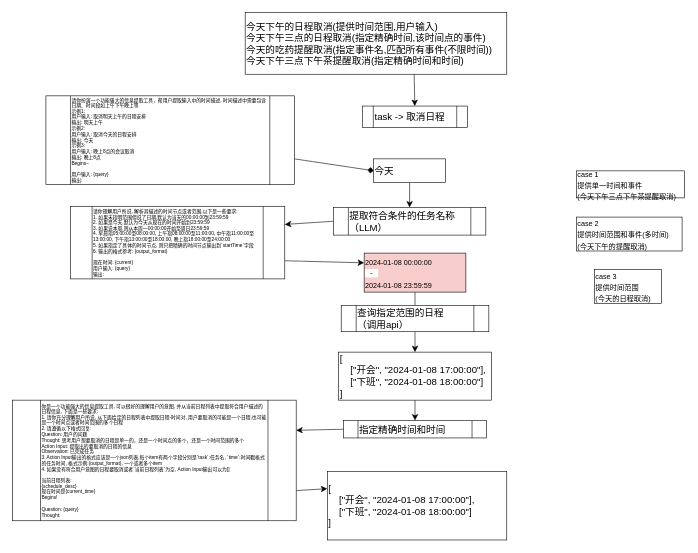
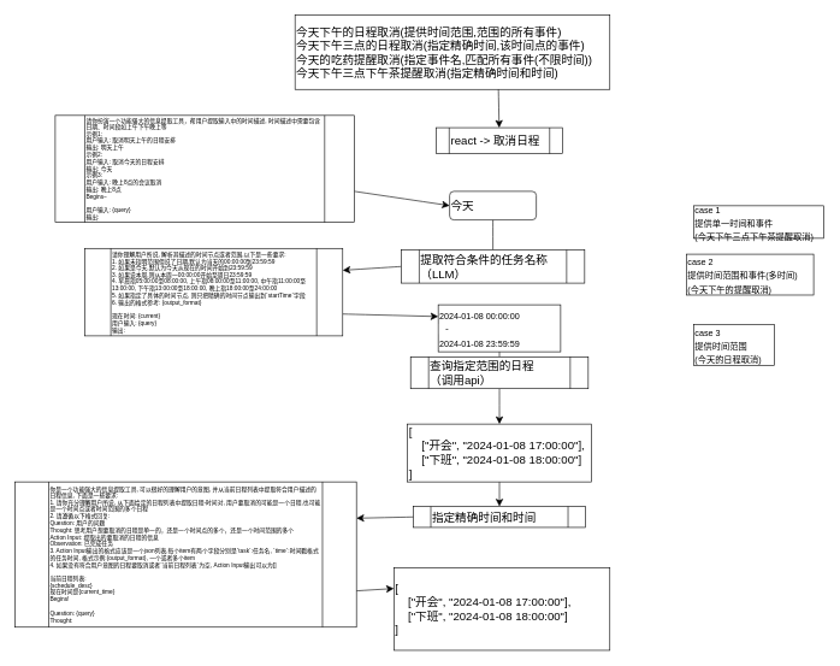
  <mxCell id="0" />
  <mxCell id="1" parent="0" />
- <mxCell id="2" style="edgeStyle=none;curved=1;rounded=0;orthogonalLoop=1;jettySize=auto;html=1;fontSize=12;startSize=8;endSize=8;entryX=0;entryY=0.5;entryDx=0;entryDy=0;align=left;endArrow=diamond;" parent="1" source="16" target="6" edge="1"><mxGeometry relative="1" as="geometry"><mxPoint x="406" y="276.667" as="targetPoint" /><mxPoint x="518" y="238" as="sourcePoint" /></mxGeometry></mxCell>
+ <mxCell id="2" style="edgeStyle=none;curved=1;rounded=0;orthogonalLoop=1;jettySize=auto;html=1;fontSize=12;startSize=8;endSize=8;entryX=0;entryY=0.5;entryDx=0;entryDy=0;align=left;" parent="1" source="16" target="6" edge="1"><mxGeometry relative="1" as="geometry"><mxPoint x="406" y="276.667" as="targetPoint" /><mxPoint x="518" y="238" as="sourcePoint" /></mxGeometry></mxCell>
  <mxCell id="3" style="edgeStyle=none;curved=1;rounded=0;orthogonalLoop=1;jettySize=auto;html=1;fontSize=12;startSize=8;endSize=8;align=left;exitX=0.646;exitY=0.99;exitDx=0;exitDy=0;exitPerimeter=0;" parent="1" source="4" target="11" edge="1"><mxGeometry relative="1" as="geometry"><mxPoint x="683" y="125" as="sourcePoint" /></mxGeometry></mxCell>
- <mxCell id="4" value="&lt;div style=&quot;&quot;&gt;&lt;span style=&quot;background-color: initial;&quot;&gt;今天下午的日程取消(提供时间范围,用户输入)&lt;/span&gt;&lt;/div&gt;&lt;div style=&quot;&quot;&gt;&lt;span style=&quot;background-color: initial;&quot;&gt;今天下午三点的日程取消(指定精确时间,该时间点的事件)&lt;/span&gt;&lt;/div&gt;&lt;div style=&quot;&quot;&gt;&lt;span style=&quot;background-color: initial;&quot;&gt;今天的吃药提醒取消(指定事件名,匹配所有事件(不限时间))&lt;/span&gt;&lt;/div&gt;&lt;div style=&quot;&quot;&gt;&lt;span style=&quot;background-color: initial;&quot;&gt;今天下午三点下午茶提醒取消(指定精确时间和时间)&lt;/span&gt;&lt;/div&gt;" style="whiteSpace=wrap;html=1;fontSize=16;align=left;" parent="1" vertex="1"><mxGeometry x="408" y="20" width="435.87" height="103" as="geometry" /></mxCell>
- <mxCell id="5" style="edgeStyle=none;curved=1;rounded=0;orthogonalLoop=1;jettySize=auto;html=1;exitX=0.5;exitY=1;exitDx=0;exitDy=0;entryX=0.5;entryY=0;entryDx=0;entryDy=0;fontSize=12;startSize=8;endSize=8;align=left;" parent="1" source="6" target="13" edge="1"><mxGeometry relative="1" as="geometry"><mxPoint x="472.25" y="390" as="sourcePoint" /></mxGeometry></mxCell>
- <mxCell id="6" value="今天" style="whiteSpace=wrap;html=1;fontSize=16;align=left;" parent="1" vertex="1"><mxGeometry x="622" y="264" width="120" height="39.56" as="geometry" /></mxCell>
+ <mxCell id="4" value="&lt;div style=&quot;&quot;&gt;&lt;span style=&quot;background-color: initial;&quot;&gt;今天下午的日程取消(提供时间范围,范围的所有事件)&lt;/span&gt;&lt;/div&gt;&lt;div style=&quot;&quot;&gt;&lt;span style=&quot;background-color: initial;&quot;&gt;今天下午三点的日程取消(指定精确时间,该时间点的事件)&lt;/span&gt;&lt;/div&gt;&lt;div style=&quot;&quot;&gt;&lt;span style=&quot;background-color: initial;&quot;&gt;今天的吃药提醒取消(指定事件名,匹配所有事件(不限时间))&lt;/span&gt;&lt;/div&gt;&lt;div style=&quot;&quot;&gt;&lt;span style=&quot;background-color: initial;&quot;&gt;今天下午三点下午茶提醒取消(指定精确时间和时间)&lt;/span&gt;&lt;/div&gt;" style="whiteSpace=wrap;html=1;fontSize=16;align=left;" parent="1" vertex="1"><mxGeometry x="408" y="20" width="435.87" height="103" as="geometry" /></mxCell>
+ <mxCell id="5" style="edgeStyle=none;curved=1;rounded=0;orthogonalLoop=1;jettySize=auto;html=1;exitX=0.5;exitY=1;exitDx=0;exitDy=0;entryX=0.5;entryY=0;entryDx=0;entryDy=0;fontSize=12;startSize=8;endSize=8;align=left;endArrow=none;" parent="1" source="6" target="13" edge="1"><mxGeometry relative="1" as="geometry"><mxPoint x="472.25" y="390" as="sourcePoint" /></mxGeometry></mxCell>
+ <mxCell id="6" value="今天" style="whiteSpace=wrap;html=1;fontSize=16;align=left;rounded=1;" parent="1" vertex="1"><mxGeometry x="622" y="264" width="120" height="39.56" as="geometry" /></mxCell>
  <mxCell id="7" style="edgeStyle=none;curved=1;rounded=0;orthogonalLoop=1;jettySize=auto;html=1;exitX=0.5;exitY=1;exitDx=0;exitDy=0;entryX=0.5;entryY=0;entryDx=0;entryDy=0;fontSize=12;startSize=8;endSize=8;align=left;endArrow=none;" parent="1" source="8" target="15" edge="1"><mxGeometry relative="1" as="geometry" /></mxCell>
- <mxCell id="8" value="&lt;font style=&quot;font-size: 12px;&quot;&gt;2024-01-08 00:00:00&lt;/font&gt;&lt;div style=&quot;font-family: IBMPlexMono, &amp;quot;Courier New&amp;quot;, monospace, Consolas, &amp;quot;Courier New&amp;quot;, monospace; line-height: 18px; font-size: 12px;&quot;&gt;&lt;span style=&quot;background-color: rgb(255, 255, 255);&quot;&gt;&lt;font style=&quot;font-size: 12px;&quot;&gt;&amp;nbsp;-&amp;nbsp;&lt;/font&gt;&lt;/span&gt;&lt;/div&gt;&lt;font style=&quot;font-size: 12px;&quot;&gt;2024-01-08 23:59:59&lt;/font&gt;" style="whiteSpace=wrap;html=1;fontSize=16;align=left;fillColor=#f8cecc;" parent="1" vertex="1"><mxGeometry x="606.25" y="421" width="169.5" height="65" as="geometry" /></mxCell>
+ <mxCell id="8" value="&lt;font style=&quot;font-size: 12px;&quot;&gt;2024-01-08 00:00:00&lt;/font&gt;&lt;div style=&quot;font-family: IBMPlexMono, &amp;quot;Courier New&amp;quot;, monospace, Consolas, &amp;quot;Courier New&amp;quot;, monospace; line-height: 18px; font-size: 12px;&quot;&gt;&lt;span style=&quot;background-color: rgb(255, 255, 255);&quot;&gt;&lt;font style=&quot;font-size: 12px;&quot;&gt;&amp;nbsp;-&amp;nbsp;&lt;/font&gt;&lt;/span&gt;&lt;/div&gt;&lt;font style=&quot;font-size: 12px;&quot;&gt;2024-01-08 23:59:59&lt;/font&gt;" style="whiteSpace=wrap;html=1;fontSize=16;align=left;" parent="1" vertex="1"><mxGeometry x="606.25" y="421" width="169.5" height="65" as="geometry" /></mxCell>
  <mxCell id="9" style="edgeStyle=none;curved=1;rounded=0;orthogonalLoop=1;jettySize=auto;html=1;exitX=0.5;exitY=1;exitDx=0;exitDy=0;entryX=0.5;entryY=0;entryDx=0;entryDy=0;fontSize=12;startSize=8;endSize=8;align=left;" parent="1" source="10" target="21" edge="1"><mxGeometry relative="1" as="geometry" /></mxCell>
  <mxCell id="10" value="&lt;div style=&quot;&quot;&gt;&lt;div&gt;[&lt;/div&gt;&lt;div&gt;&amp;nbsp; &amp;nbsp; [&quot;开会&quot;, &quot;2024-01-08 17:00:00&quot;],&lt;/div&gt;&lt;div&gt;&amp;nbsp; &amp;nbsp; [&quot;下班&quot;, &quot;2024-01-08 18:00:00&quot;]&lt;/div&gt;&lt;div&gt;]&lt;/div&gt;&lt;/div&gt;" style="whiteSpace=wrap;html=1;fontSize=16;align=left;" parent="1" vertex="1"><mxGeometry x="563.5" y="586" width="255" height="80" as="geometry" /></mxCell>
- <mxCell id="11" value="task -&amp;gt; 取消日程" style="shape=process;whiteSpace=wrap;html=1;backgroundOutline=1;fontSize=16;align=left;" parent="1" vertex="1"><mxGeometry x="603.5" y="176" width="175" height="36" as="geometry" /></mxCell>
+ <mxCell id="11" value="react -&amp;gt; 取消日程" style="shape=process;whiteSpace=wrap;html=1;backgroundOutline=1;fontSize=16;align=left;" parent="1" vertex="1"><mxGeometry x="603.5" y="176" width="175" height="36" as="geometry" /></mxCell>
  <mxCell id="12" style="edgeStyle=none;curved=1;rounded=0;orthogonalLoop=1;jettySize=auto;html=1;exitX=0;exitY=0.5;exitDx=0;exitDy=0;entryX=1;entryY=0.25;entryDx=0;entryDy=0;fontSize=12;startSize=8;endSize=8;align=left;" edge="1" parent="1" source="13" target="23"><mxGeometry relative="1" as="geometry" /></mxCell>
  <mxCell id="13" value="提取符合条件的任务名称&lt;br&gt;（LLM）" style="shape=process;whiteSpace=wrap;html=1;backgroundOutline=1;fontSize=16;align=left;" parent="1" vertex="1"><mxGeometry x="555" y="345" width="254" height="46" as="geometry" /></mxCell>
  <mxCell id="14" style="edgeStyle=none;curved=1;rounded=0;orthogonalLoop=1;jettySize=auto;html=1;entryX=0.5;entryY=0;entryDx=0;entryDy=0;fontSize=12;startSize=8;endSize=8;align=left;" parent="1" source="15" target="10" edge="1"><mxGeometry relative="1" as="geometry" /></mxCell>
- <mxCell id="15" value="查询指定范围的日程&lt;br&gt;（调用api）" style="shape=process;whiteSpace=wrap;html=1;backgroundOutline=1;fontSize=16;align=left;" parent="1" vertex="1"><mxGeometry x="568" y="508" width="246" height="44" as="geometry" /></mxCell>
+ <mxCell id="15" value="查询指定范围的日程&lt;br&gt;（调用api）" style="shape=process;whiteSpace=wrap;html=1;backgroundOutline=1;fontSize=16;align=left;" parent="1" vertex="1"><mxGeometry x="568" y="493" width="246" height="44" as="geometry" /></mxCell>
  <mxCell id="16" value="&lt;div style=&quot;font-size: 8px;&quot;&gt;&lt;font style=&quot;font-size: 8px;&quot;&gt;请你扮演一个功能强大的信息提取工具，帮用户提取输入中的时间描述, 时间描述中需要包含日期、时间段如上午下午晚上等&lt;/font&gt;&lt;/div&gt;&lt;div style=&quot;font-size: 8px;&quot;&gt;&lt;font style=&quot;font-size: 8px;&quot;&gt;示例1:&lt;/font&gt;&lt;/div&gt;&lt;div style=&quot;font-size: 8px;&quot;&gt;&lt;font style=&quot;font-size: 8px;&quot;&gt;用户输入: 取消明天上午的日程安排&lt;/font&gt;&lt;/div&gt;&lt;div style=&quot;font-size: 8px;&quot;&gt;&lt;font style=&quot;font-size: 8px;&quot;&gt;输出: 明天上午&lt;/font&gt;&lt;/div&gt;&lt;div style=&quot;font-size: 8px;&quot;&gt;&lt;font style=&quot;font-size: 8px;&quot;&gt;示例2:&lt;/font&gt;&lt;/div&gt;&lt;div style=&quot;font-size: 8px;&quot;&gt;&lt;font style=&quot;font-size: 8px;&quot;&gt;用户输入: 取消今天的日程安排&lt;/font&gt;&lt;/div&gt;&lt;div style=&quot;font-size: 8px;&quot;&gt;&lt;font style=&quot;font-size: 8px;&quot;&gt;输出: 今天&lt;/font&gt;&lt;/div&gt;&lt;div style=&quot;font-size: 8px;&quot;&gt;&lt;font style=&quot;font-size: 8px;&quot;&gt;示例3:&lt;/font&gt;&lt;/div&gt;&lt;div style=&quot;font-size: 8px;&quot;&gt;&lt;font style=&quot;font-size: 8px;&quot;&gt;用户输入: 晚上8点的会议取消&lt;/font&gt;&lt;/div&gt;&lt;div style=&quot;font-size: 8px;&quot;&gt;&lt;font style=&quot;font-size: 8px;&quot;&gt;输出: 晚上8点&lt;/font&gt;&lt;/div&gt;&lt;div style=&quot;font-size: 8px;&quot;&gt;&lt;font style=&quot;font-size: 8px;&quot;&gt;Begins~&lt;/font&gt;&lt;/div&gt;&lt;div style=&quot;font-size: 8px;&quot;&gt;&lt;font style=&quot;font-size: 8px;&quot;&gt;&lt;br&gt;&lt;/font&gt;&lt;/div&gt;&lt;div style=&quot;font-size: 8px;&quot;&gt;&lt;font style=&quot;font-size: 8px;&quot;&gt;用户输入: {query}&lt;/font&gt;&lt;/div&gt;&lt;div style=&quot;font-size: 8px;&quot;&gt;&lt;font style=&quot;font-size: 8px;&quot;&gt;输出:&amp;nbsp;&lt;/font&gt;&lt;/div&gt;" style="shape=process;whiteSpace=wrap;html=1;backgroundOutline=1;fontSize=16;align=left;" parent="1" vertex="1"><mxGeometry x="76" y="159" width="414" height="148" as="geometry" /></mxCell>
  <mxCell id="17" value="&lt;font style=&quot;font-size: 12px;&quot;&gt;case 1&lt;br&gt;提供单一时间和事件&lt;br&gt;(今天下午三点下午茶提醒取消)&lt;/font&gt;" style="whiteSpace=wrap;html=1;fontSize=16;align=left;" parent="1" vertex="1"><mxGeometry x="960" y="284" width="180.07" height="45" as="geometry" /></mxCell>
- <mxCell id="18" value="&lt;font style=&quot;font-size: 12px;&quot;&gt;case 2&lt;br&gt;提供时间范围和事件(多时间)&lt;br&gt;(今天下午的提醒取消)&lt;/font&gt;" style="whiteSpace=wrap;html=1;fontSize=16;align=left;" parent="1" vertex="1"><mxGeometry x="960" y="361" width="176" height="56.5" as="geometry" /></mxCell>
- <mxCell id="19" value="&lt;font style=&quot;font-size: 12px;&quot;&gt;case 3&lt;br&gt;提供时间范围&lt;br&gt;(今天的日程取消)&lt;/font&gt;" style="whiteSpace=wrap;html=1;fontSize=16;align=left;" parent="1" vertex="1"><mxGeometry x="990" y="448" width="112" height="57" as="geometry" /></mxCell>
+ <mxCell id="18" value="&lt;font style=&quot;font-size: 12px;&quot;&gt;case 2&lt;br&gt;提供时间范围和事件(多时间)&lt;br&gt;(今天下午的提醒取消)&lt;/font&gt;" style="whiteSpace=wrap;html=1;fontSize=16;align=left;" parent="1" vertex="1"><mxGeometry x="950" y="351" width="176" height="56.5" as="geometry" /></mxCell>
+ <mxCell id="19" value="&lt;font style=&quot;font-size: 12px;&quot;&gt;case 3&lt;br&gt;提供时间范围&lt;br&gt;(今天的日程取消)&lt;/font&gt;" style="whiteSpace=wrap;html=1;fontSize=16;align=left;" parent="1" vertex="1"><mxGeometry x="960" y="448" width="112" height="57" as="geometry" /></mxCell>
  <mxCell id="20" style="edgeStyle=none;curved=1;rounded=0;orthogonalLoop=1;jettySize=auto;html=1;exitX=0;exitY=0.5;exitDx=0;exitDy=0;entryX=1;entryY=0.25;entryDx=0;entryDy=0;fontSize=12;startSize=8;endSize=8;" edge="1" parent="1" source="21" target="25"><mxGeometry relative="1" as="geometry" /></mxCell>
  <mxCell id="21" value="指定精确时间和时间" style="shape=process;whiteSpace=wrap;html=1;backgroundOutline=1;fontSize=16;align=left;" parent="1" vertex="1"><mxGeometry x="572" y="700" width="238" height="29" as="geometry" /></mxCell>
  <mxCell id="22" style="edgeStyle=none;curved=1;rounded=0;orthogonalLoop=1;jettySize=auto;html=1;exitX=1;exitY=0.75;exitDx=0;exitDy=0;entryX=0;entryY=0.25;entryDx=0;entryDy=0;fontSize=12;startSize=8;endSize=8;align=left;" edge="1" parent="1" source="23" target="8"><mxGeometry relative="1" as="geometry" /></mxCell>
  <mxCell id="23" value="&lt;div style=&quot;font-size: 8px;&quot;&gt;&lt;font style=&quot;font-size: 8px;&quot;&gt;请你理解用户所说, 解析其描述的时间节点或者范围,以下是一些要求:&lt;/font&gt;&lt;/div&gt;&lt;div style=&quot;font-size: 8px;&quot;&gt;&lt;font style=&quot;font-size: 8px;&quot;&gt;1. 如果未指明范围但说了日期,默认为当天的00:00:00到23:59:59&lt;/font&gt;&lt;/div&gt;&lt;div style=&quot;font-size: 8px;&quot;&gt;&lt;font style=&quot;font-size: 8px;&quot;&gt;2. 如果是今天,默认为今天从现在的时间开始到23:59:59&lt;/font&gt;&lt;/div&gt;&lt;div style=&quot;font-size: 8px;&quot;&gt;&lt;font style=&quot;font-size: 8px;&quot;&gt;3. 如果说本周,则从本周一00:00:00开始至周日23:59:59&lt;/font&gt;&lt;/div&gt;&lt;div style=&quot;font-size: 8px;&quot;&gt;&lt;font style=&quot;font-size: 8px;&quot;&gt;4. 早晨指05:00:00至08:00:00, 上午指08:00:00至11:00:00, 中午指11:00:00至13:00:00, 下午指13:00:00至18:00:00, 晚上指18:00:00至24:00:00&lt;/font&gt;&lt;/div&gt;&lt;div style=&quot;font-size: 8px;&quot;&gt;&lt;font style=&quot;font-size: 8px;&quot;&gt;5. 如果指定了具体的时间节点, 则只把精确的时间节点输出到`startTime`字段&lt;/font&gt;&lt;/div&gt;&lt;div style=&quot;font-size: 8px;&quot;&gt;&lt;font style=&quot;font-size: 8px;&quot;&gt;6. 输出的格式参考: {output_format}&lt;/font&gt;&lt;/div&gt;&lt;div style=&quot;font-size: 8px;&quot;&gt;&lt;font style=&quot;font-size: 8px;&quot;&gt;&lt;br&gt;&lt;/font&gt;&lt;/div&gt;&lt;div style=&quot;font-size: 8px;&quot;&gt;&lt;font style=&quot;font-size: 8px;&quot;&gt;现在时间: {current}&lt;/font&gt;&lt;/div&gt;&lt;div style=&quot;font-size: 8px;&quot;&gt;&lt;font style=&quot;font-size: 8px;&quot;&gt;用户输入: {query}&lt;/font&gt;&lt;/div&gt;&lt;div style=&quot;font-size: 8px;&quot;&gt;&lt;font style=&quot;font-size: 8px;&quot;&gt;输出:&lt;/font&gt;&lt;/div&gt;" style="shape=process;whiteSpace=wrap;html=1;backgroundOutline=1;fontSize=16;align=left;" vertex="1" parent="1"><mxGeometry x="117" y="343" width="357" height="121" as="geometry" /></mxCell>
  <mxCell id="24" style="edgeStyle=none;curved=1;rounded=0;orthogonalLoop=1;jettySize=auto;html=1;exitX=1;exitY=0.75;exitDx=0;exitDy=0;entryX=0;entryY=0.25;entryDx=0;entryDy=0;fontSize=12;startSize=8;endSize=8;" edge="1" parent="1" source="25" target="26"><mxGeometry relative="1" as="geometry" /></mxCell>
  <mxCell id="25" value="&lt;div style=&quot;font-size: 8px;&quot;&gt;&lt;font style=&quot;font-size: 8px;&quot;&gt;你是一个功能强大的信息提取工具, 可以很好的理解用户的意图, 并从当前日程列表中提取符合用户描述的日程信息, 下面是一些要求:&lt;/font&gt;&lt;/div&gt;&lt;div style=&quot;font-size: 8px;&quot;&gt;&lt;font style=&quot;font-size: 8px;&quot;&gt;1. 请你充分理解用户所说, 从下面给定的日程列表中提取日程-时间对, 用户要取消的可能是一个日程,也可能是一个时间点或者时间范围的多个日程&lt;/font&gt;&lt;/div&gt;&lt;div style=&quot;font-size: 8px;&quot;&gt;&lt;font style=&quot;font-size: 8px;&quot;&gt;2. 请遵循以下格式回复:&lt;/font&gt;&lt;/div&gt;&lt;div style=&quot;font-size: 8px;&quot;&gt;&lt;font style=&quot;font-size: 8px;&quot;&gt;Question: 用户的问题&lt;/font&gt;&lt;/div&gt;&lt;div style=&quot;font-size: 8px;&quot;&gt;&lt;font style=&quot;font-size: 8px;&quot;&gt;Thought: 思考用户想要取消的日程是单一的，还是一个时间点的多个，还是一个时间范围的多个&lt;/font&gt;&lt;/div&gt;&lt;div style=&quot;font-size: 8px;&quot;&gt;&lt;font style=&quot;font-size: 8px;&quot;&gt;Action Input: 提取出的要取消的日程的信息&lt;/font&gt;&lt;/div&gt;&lt;div style=&quot;font-size: 8px;&quot;&gt;&lt;font style=&quot;font-size: 8px;&quot;&gt;Observation: 已完成任务&lt;/font&gt;&lt;/div&gt;&lt;div style=&quot;font-size: 8px;&quot;&gt;&lt;font style=&quot;font-size: 8px;&quot;&gt;3. Action Input输出的格式应该是一个json列表,每个item有两个字段分别是`task`:任务名, `time`:时间戳格式的任务时间, 格式示例:{output_format}, 一个或者多个item&lt;/font&gt;&lt;/div&gt;&lt;div style=&quot;font-size: 8px;&quot;&gt;&lt;font style=&quot;font-size: 8px;&quot;&gt;4. 如果没有符合用户意图的日程要取消或者`当前日程列表`为空, Action Input输出可以为[]&lt;/font&gt;&lt;/div&gt;&lt;div style=&quot;font-size: 8px;&quot;&gt;&lt;font style=&quot;font-size: 8px;&quot;&gt;&lt;br&gt;&lt;/font&gt;&lt;/div&gt;&lt;div style=&quot;font-size: 8px;&quot;&gt;&lt;font style=&quot;font-size: 8px;&quot;&gt;当前日程列表:&lt;/font&gt;&lt;/div&gt;&lt;div style=&quot;font-size: 8px;&quot;&gt;&lt;font style=&quot;font-size: 8px;&quot;&gt;{schedule_desc}&lt;/font&gt;&lt;/div&gt;&lt;div style=&quot;font-size: 8px;&quot;&gt;&lt;font style=&quot;font-size: 8px;&quot;&gt;现在时间是{current_time}&lt;/font&gt;&lt;/div&gt;&lt;div style=&quot;font-size: 8px;&quot;&gt;&lt;font style=&quot;font-size: 8px;&quot;&gt;Begins!&lt;/font&gt;&lt;/div&gt;&lt;div style=&quot;font-size: 8px;&quot;&gt;&lt;font style=&quot;font-size: 8px;&quot;&gt;&lt;br&gt;&lt;/font&gt;&lt;/div&gt;&lt;div style=&quot;font-size: 8px;&quot;&gt;&lt;font style=&quot;font-size: 8px;&quot;&gt;Question: {query}&lt;/font&gt;&lt;/div&gt;&lt;div style=&quot;font-size: 8px;&quot;&gt;&lt;font style=&quot;font-size: 8px;&quot;&gt;Thought:&amp;nbsp;&lt;/font&gt;&lt;/div&gt;" style="shape=process;whiteSpace=wrap;html=1;backgroundOutline=1;fontSize=16;align=left;" vertex="1" parent="1"><mxGeometry x="20" y="666" width="473" height="201" as="geometry" /></mxCell>
  <mxCell id="26" value="&lt;div style=&quot;border-color: var(--border-color);&quot;&gt;[&lt;/div&gt;&lt;div style=&quot;border-color: var(--border-color);&quot;&gt;&amp;nbsp; &amp;nbsp; [&quot;开会&quot;, &quot;2024-01-08 17:00:00&quot;],&lt;/div&gt;&lt;div style=&quot;border-color: var(--border-color);&quot;&gt;&amp;nbsp; &amp;nbsp; [&quot;下班&quot;, &quot;2024-01-08 18:00:00&quot;]&lt;/div&gt;&lt;div style=&quot;border-color: var(--border-color);&quot;&gt;]&lt;/div&gt;" style="whiteSpace=wrap;html=1;fontSize=16;align=left;" vertex="1" parent="1"><mxGeometry x="544.87" y="785" width="299" height="114" as="geometry" /></mxCell>
